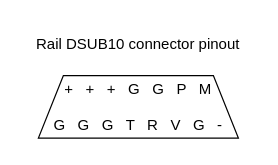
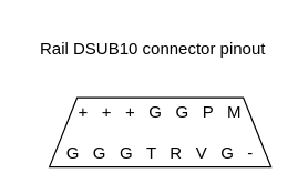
  <mxCell id="0" />
  <mxCell id="1" parent="0" />
- <mxCell id="2" value="+&amp;nbsp;&amp;nbsp; + &amp;nbsp; + &amp;nbsp; G &amp;nbsp; G &amp;nbsp; P &amp;nbsp; M&lt;br&gt;&lt;br&gt;G&amp;nbsp;&amp;nbsp; G &amp;nbsp; G &amp;nbsp; T &amp;nbsp; R &amp;nbsp; V &amp;nbsp; G&amp;nbsp;&amp;nbsp; -" style="shape=trapezoid;perimeter=trapezoidPerimeter;whiteSpace=wrap;html=1;fixedSize=1;" vertex="1" parent="1"><mxGeometry x="30" y="60" width="160" height="50" as="geometry" /></mxCell>
+ <mxCell id="2" value="+&amp;nbsp;&amp;nbsp; + &amp;nbsp; + &amp;nbsp; G &amp;nbsp; G &amp;nbsp; P &amp;nbsp; M&lt;br&gt;&lt;br&gt;G&amp;nbsp;&amp;nbsp; G &amp;nbsp; G &amp;nbsp; T &amp;nbsp; R &amp;nbsp; V &amp;nbsp; G&amp;nbsp;&amp;nbsp; -" style="shape=trapezoid;perimeter=trapezoidPerimeter;whiteSpace=wrap;html=1;fixedSize=1;" vertex="1" parent="1"><mxGeometry x="35" y="70" width="160" height="50" as="geometry" /></mxCell>
  <mxCell id="3" value="Rail DSUB10 connector pinout" style="text;html=1;strokeColor=none;fillColor=none;align=center;verticalAlign=middle;whiteSpace=wrap;rounded=0;" vertex="1" parent="1"><mxGeometry x="20" width="180" height="30" as="geometry" y="20" /></mxCell>
